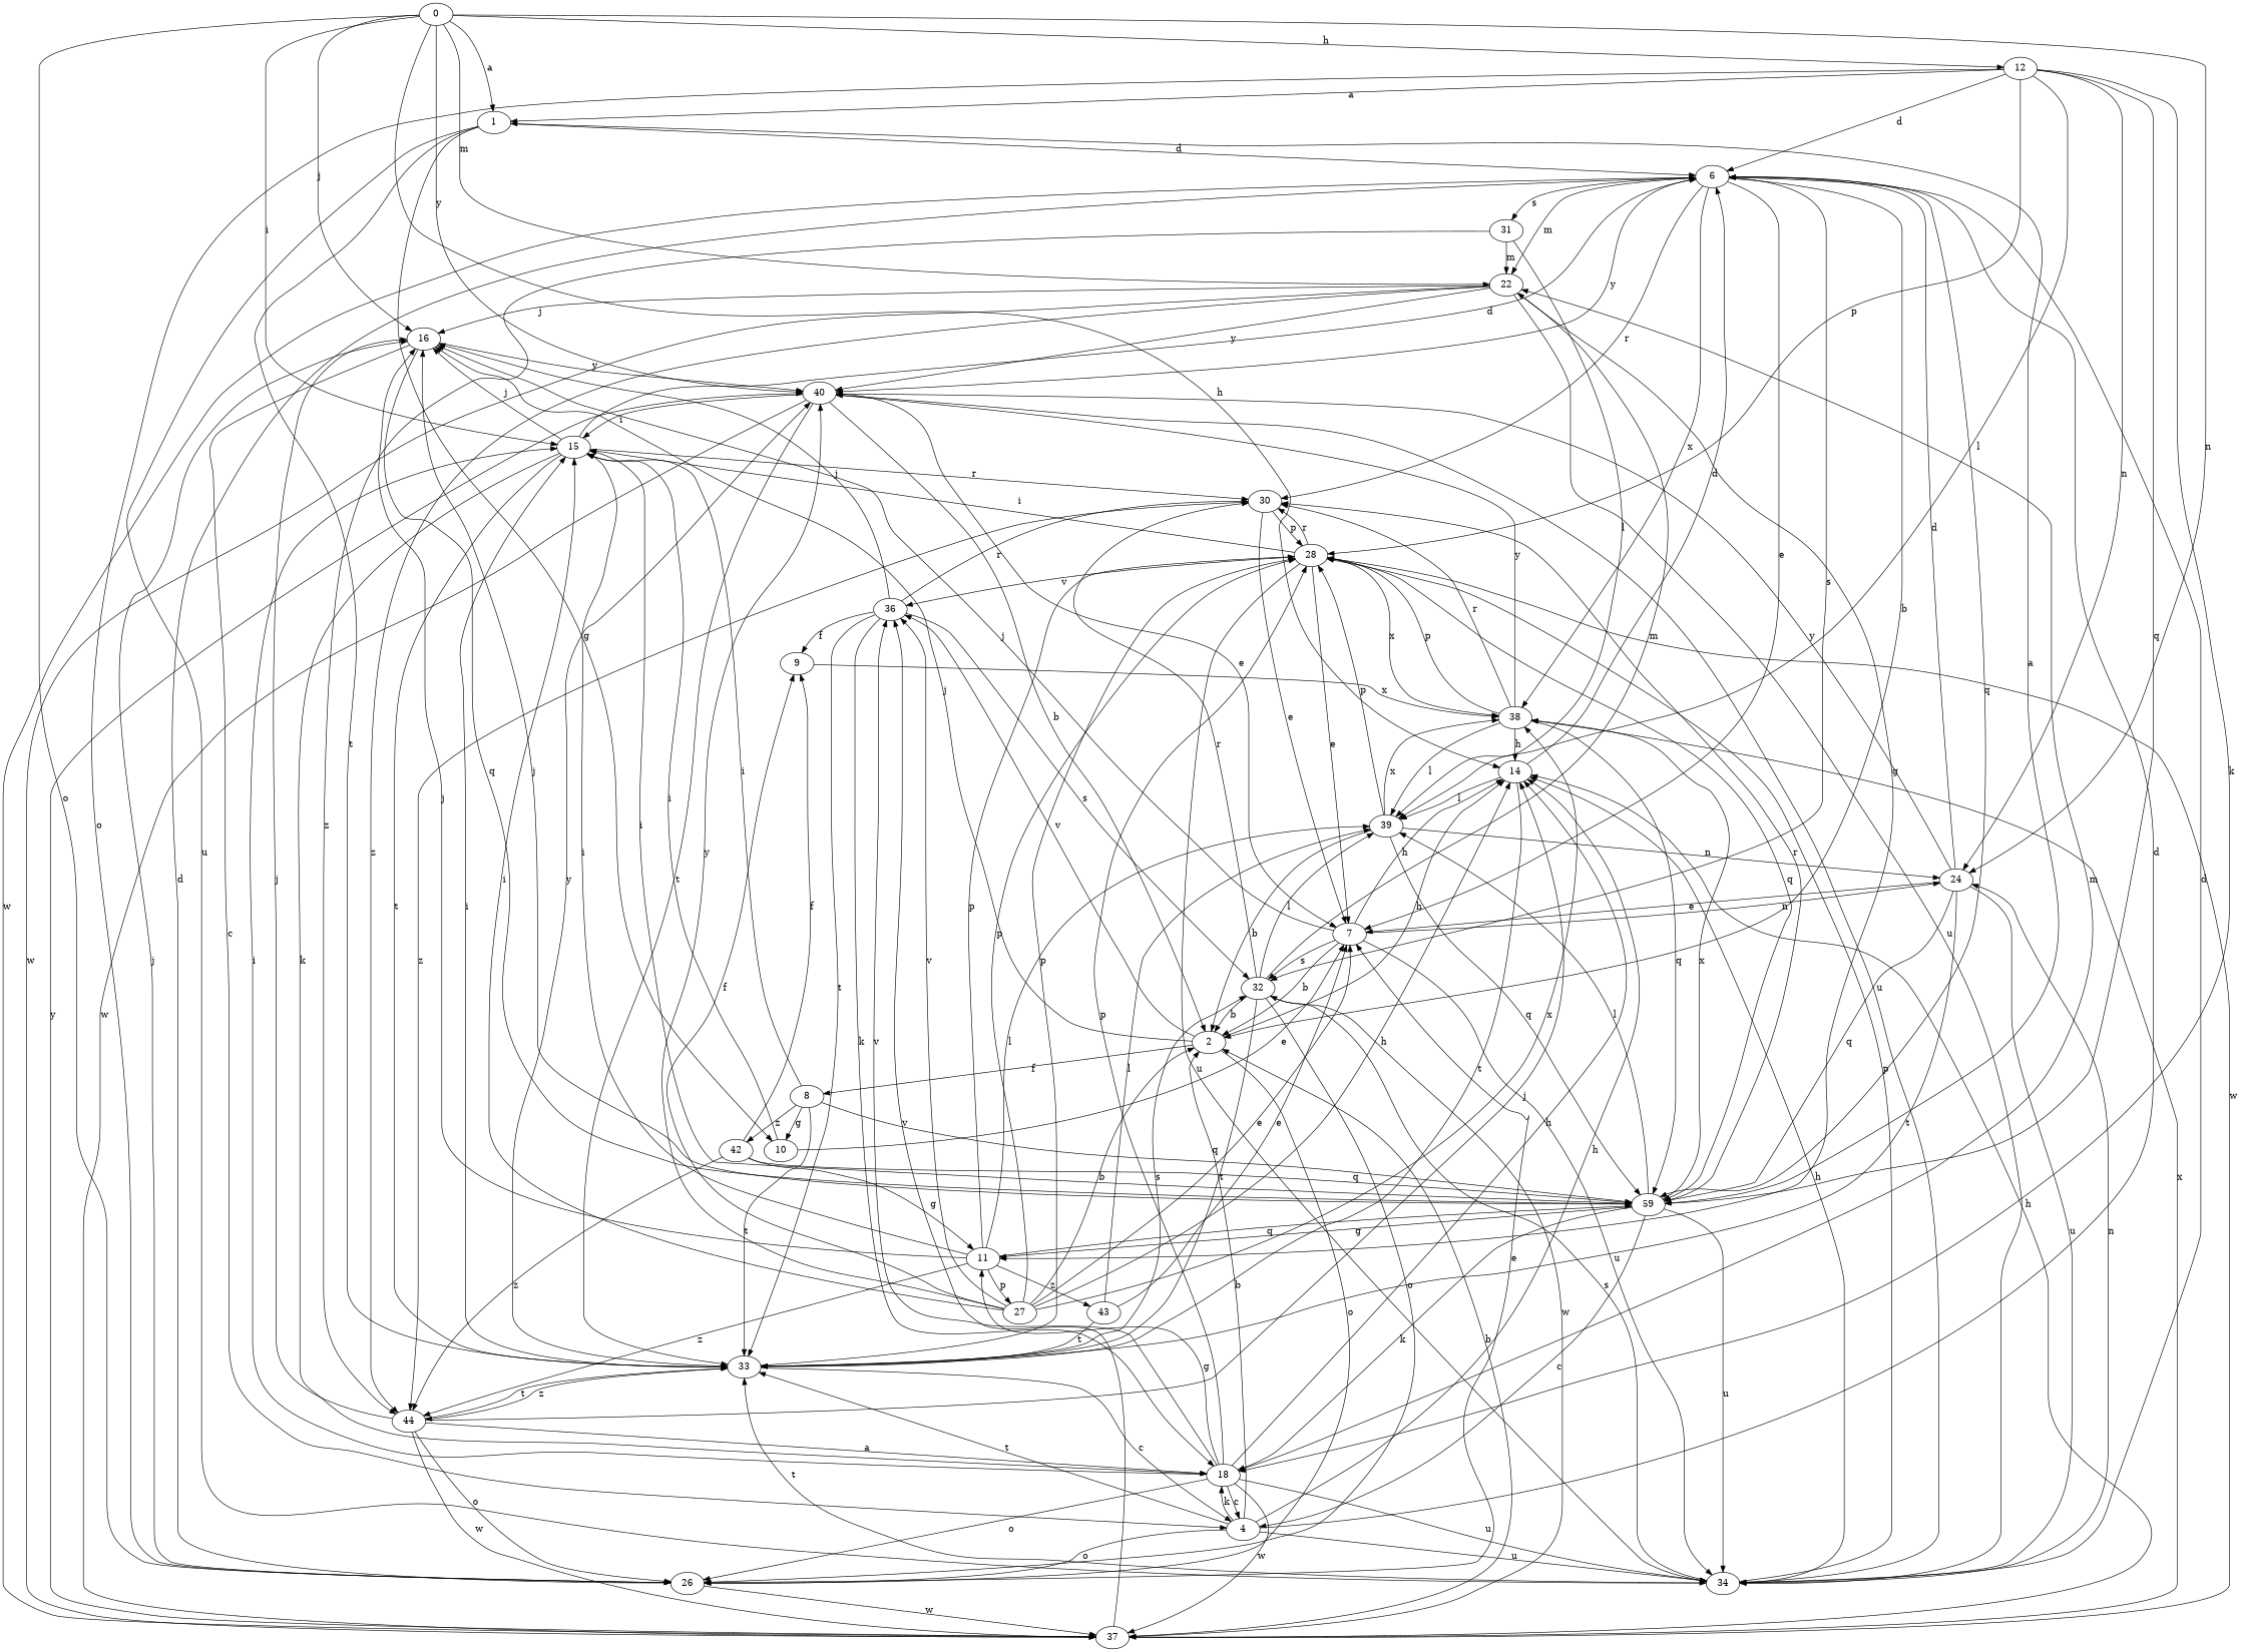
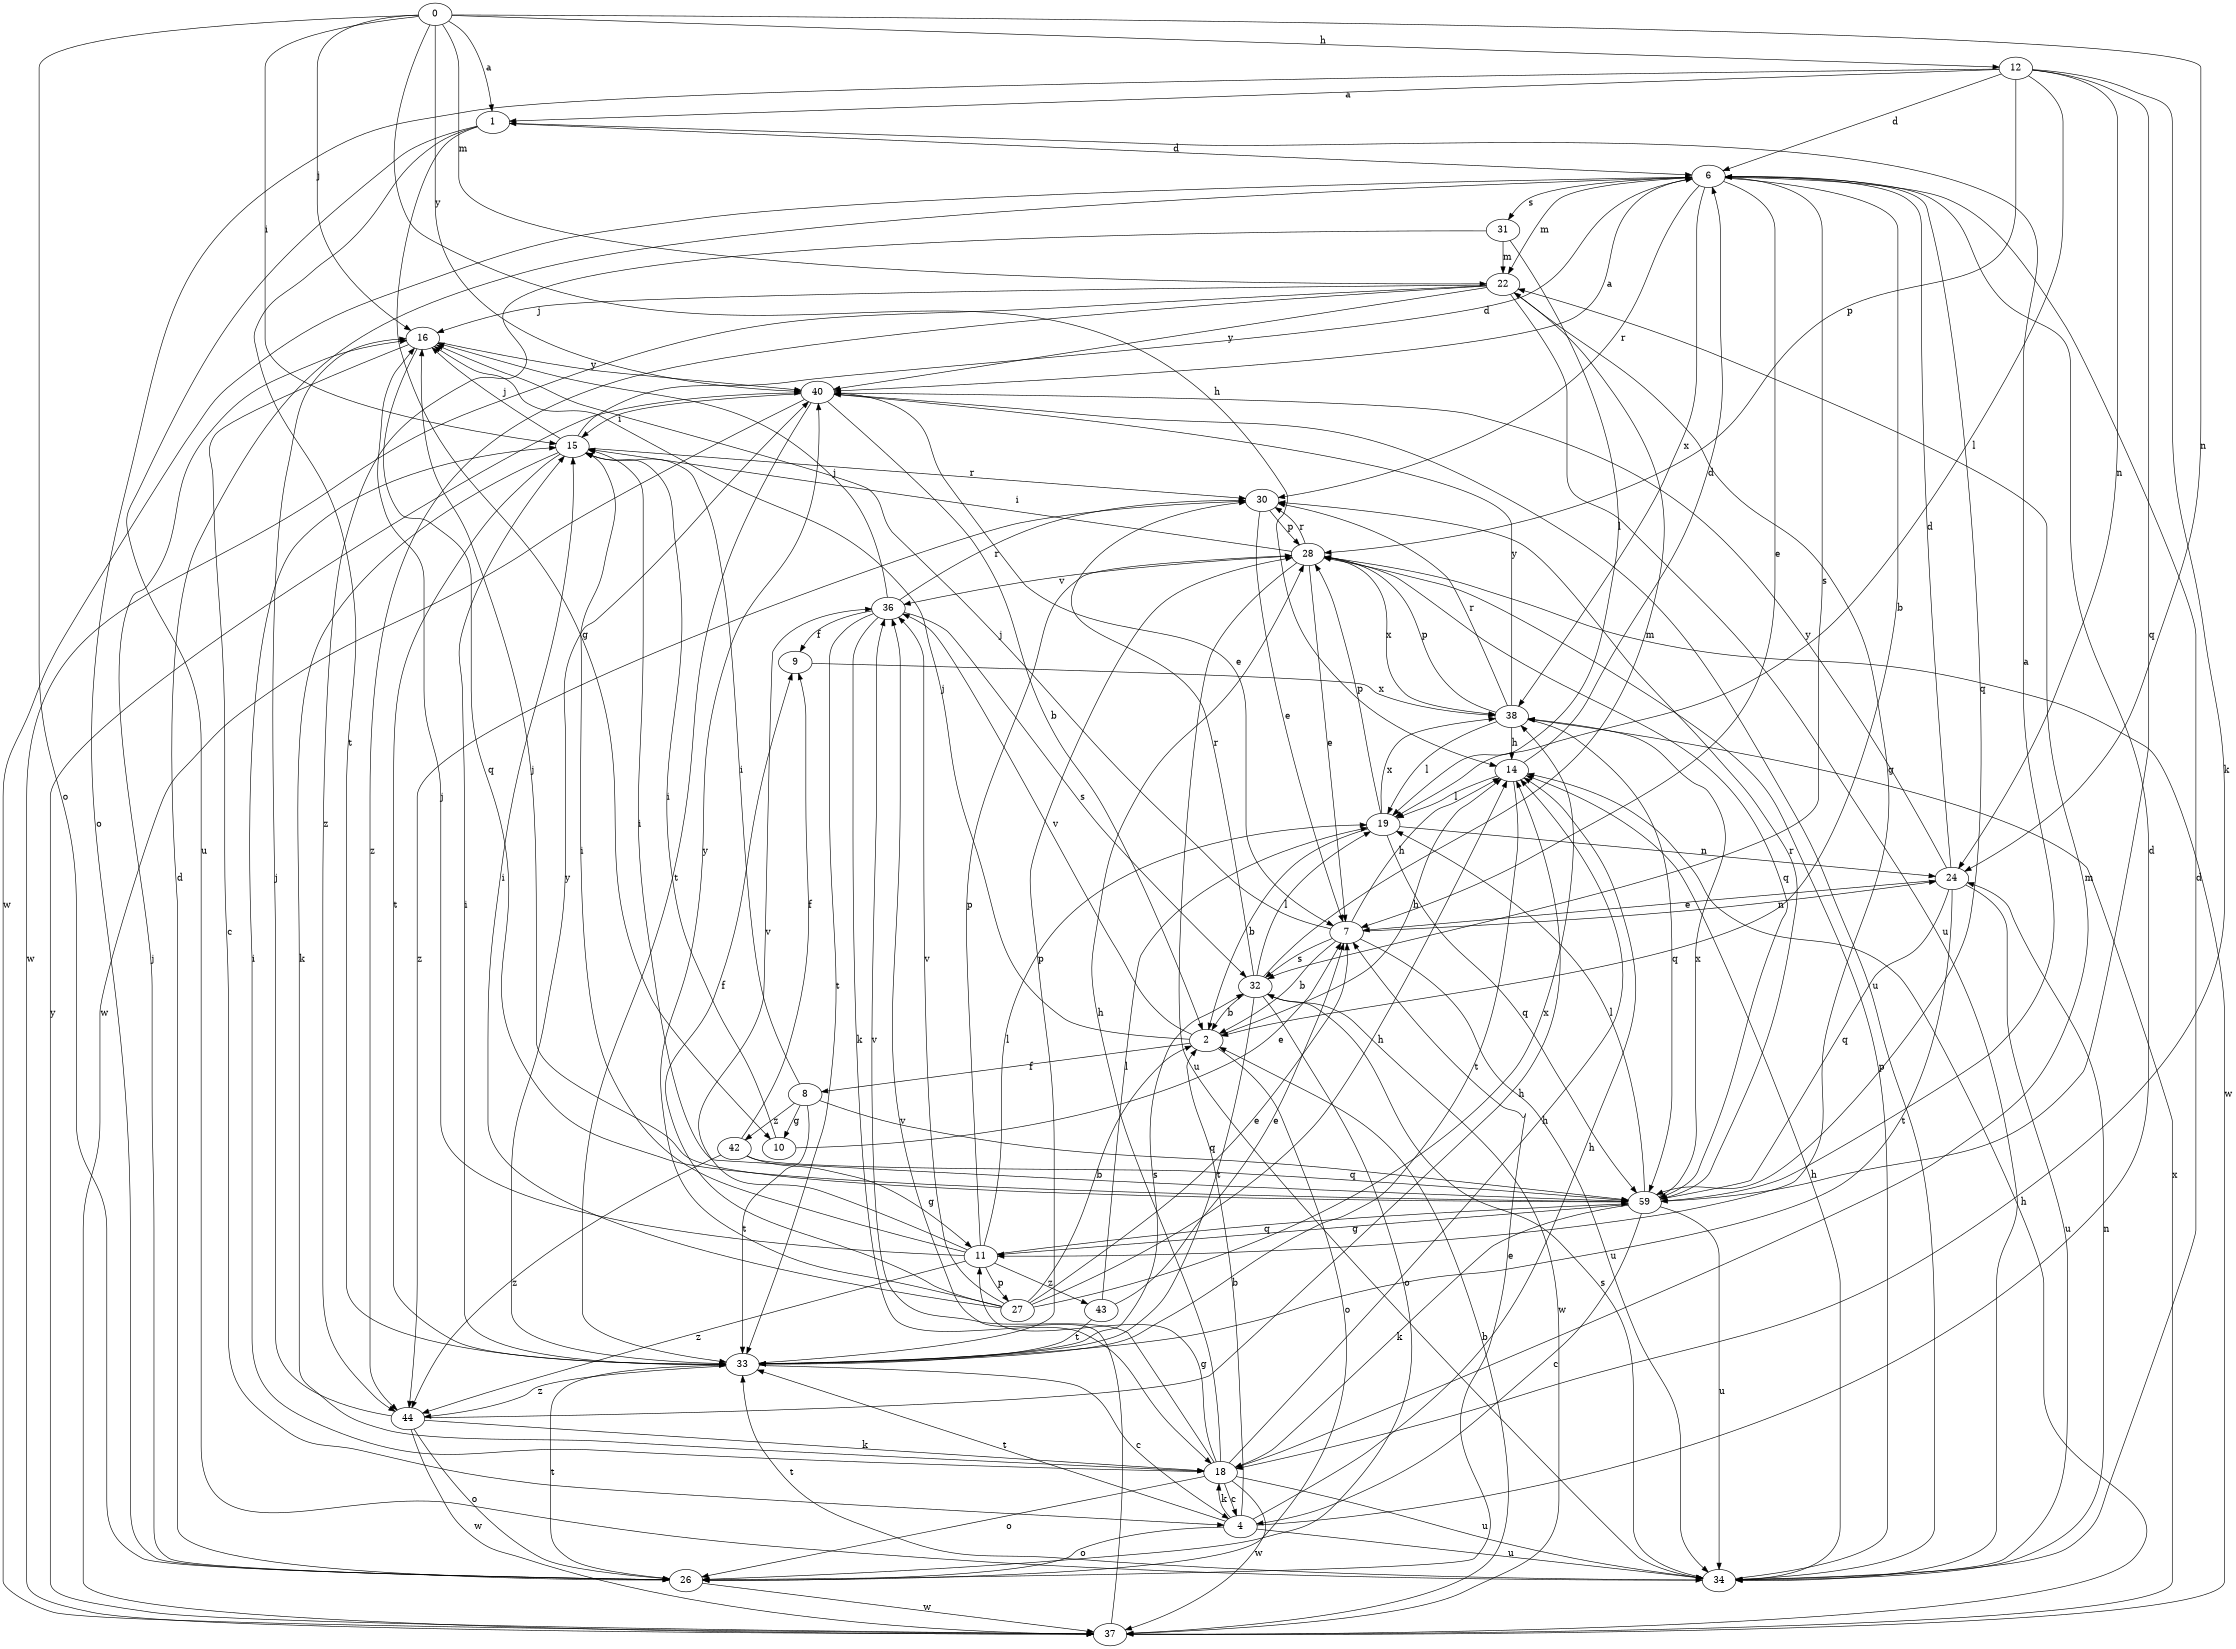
  strict digraph {
    0
    1
    12
    14
    15
    16
    22
    24
    26
    40
    6
    10
    33
    34
    18
    n16 [label=59]
-   19 [label=39]
+   19
    28
    30
    4
    37
    11
    44
    7
    2
    31
    32
    38
    8
    36
    42
    9
    27
    43
    0 -> 1 [label=a]
    0 -> 12 [label=h]
    0 -> 14 [label=h]
    0 -> 15 [label=i]
    0 -> 16 [label=j]
    0 -> 22 [label=m]
    0 -> 24 [label=n]
    0 -> 26 [label=o]
    0 -> 40 [label=y]
    1 -> 6 [label=d]
    1 -> 10 [label=g]
    1 -> 33 [label=t]
    1 -> 34 [label=u]
    12 -> 1 [label=a]
    12 -> 24 [label=n]
    12 -> 26 [label=o]
    12 -> 6 [label=d]
    12 -> 18 [label=k]
    12 -> n16 [label=q]
    12 -> 19 [label=l]
    12 -> 28 [label=p]
    14 -> 6 [label=d]
    14 -> 33 [label=t]
    14 -> 19 [label=l]
    15 -> 16 [label=j]
    15 -> 6 [label=d]
    15 -> 33 [label=t]
    15 -> 18 [label=k]
    15 -> 30 [label=r]
    16 -> 40 [label=y]
    16 -> n16 [label=q]
    16 -> 4 [label=c]
    22 -> 16 [label=j]
    22 -> 40 [label=y]
    22 -> 34 [label=u]
    22 -> 37 [label=w]
    22 -> 11 [label=g]
    22 -> 44 [label=z]
    24 -> 40 [label=y]
    24 -> 6 [label=d]
    24 -> 33 [label=t]
    24 -> 34 [label=u]
    24 -> n16 [label=q]
    24 -> 7 [label=e]
    26 -> 16 [label=j]
    26 -> 6 [label=d]
    26 -> 37 [label=w]
    26 -> 7 [label=e]
    40 -> 15 [label=i]
    40 -> 33 [label=t]
    40 -> 34 [label=u]
    40 -> 37 [label=w]
    40 -> 7 [label=e]
    40 -> 2 [label=b]
    6 -> 22 [label=m]
-   6 -> 40 [label=y]
+   6 -> 40 [label=a]
    6 -> n16 [label=q]
    6 -> 30 [label=r]
    6 -> 37 [label=w]
    6 -> 7 [label=e]
    6 -> 2 [label=b]
    6 -> 31 [label=s]
    6 -> 32 [label=s]
    6 -> 38 [label=x]
    10 -> 15 [label=i]
    10 -> 7 [label=e]
    33 -> 15 [label=i]
    33 -> 40 [label=y]
    33 -> 28 [label=p]
    33 -> 4 [label=c]
    33 -> 44 [label=z]
    33 -> 32 [label=s]
    34 -> 14 [label=h]
    34 -> 24 [label=n]
    34 -> 6 [label=d]
    34 -> 33 [label=t]
    34 -> 28 [label=p]
    34 -> 32 [label=s]
    18 -> 14 [label=h]
    18 -> 15 [label=i]
    18 -> 22 [label=m]
    18 -> 26 [label=o]
    18 -> 34 [label=u]
-   18 -> 28 [label=p]
+   18 -> 28 [label=h]
    18 -> 4 [label=c]
    18 -> 37 [label=w]
    18 -> 11 [label=g]
    18 -> 36 [label=v]
    n16 -> 1 [label=a]
    n16 -> 15 [label=i]
    n16 -> 16 [label=j]
    n16 -> 34 [label=u]
    n16 -> 18 [label=k]
    n16 -> 19 [label=l]
    n16 -> 30 [label=r]
    n16 -> 4 [label=c]
    n16 -> 11 [label=g]
    n16 -> 38 [label=x]
    19 -> 24 [label=n]
    19 -> n16 [label=q]
    19 -> 28 [label=p]
    19 -> 2 [label=b]
    19 -> 38 [label=x]
    28 -> 15 [label=i]
    28 -> 34 [label=u]
    28 -> n16 [label=q]
    28 -> 30 [label=r]
    28 -> 37 [label=w]
    28 -> 7 [label=e]
    28 -> 38 [label=x]
    28 -> 36 [label=v]
    30 -> 28 [label=p]
    30 -> 44 [label=z]
    30 -> 7 [label=e]
    4 -> 14 [label=h]
    4 -> 26 [label=o]
    4 -> 6 [label=d]
    4 -> 33 [label=t]
    4 -> 34 [label=u]
    4 -> 18 [label=k]
    4 -> 2 [label=b]
    37 -> 14 [label=h]
    37 -> 40 [label=y]
    37 -> 2 [label=b]
    37 -> 38 [label=x]
    37 -> 36 [label=v]
    11 -> 15 [label=i]
    11 -> 16 [label=j]
    11 -> n16 [label=q]
    11 -> 19 [label=l]
    11 -> 28 [label=p]
    11 -> 44 [label=z]
+   11 -> 36 [label=v]
    11 -> 27 [label=p]
    11 -> 43 [label=z]
-   44 -> 14 [label=j]
+   44 -> 14 [label=h]
    44 -> 16 [label=j]
    44 -> 26 [label=o]
-   44 -> 33 [label=t]
-   44 -> 18 [label=a]
+   26 -> 33 [label=t]
+   44 -> 18 [label=k]
    44 -> 37 [label=w]
    7 -> 14 [label=h]
    7 -> 16 [label=j]
    7 -> 24 [label=n]
    7 -> 34 [label=u]
    7 -> 2 [label=b]
    7 -> 32 [label=s]
    2 -> 14 [label=h]
    2 -> 16 [label=j]
    2 -> 26 [label=o]
    2 -> 8 [label=f]
    2 -> 36 [label=v]
    31 -> 22 [label=m]
    31 -> 19 [label=l]
    31 -> 44 [label=z]
    32 -> 22 [label=m]
    32 -> 26 [label=o]
    32 -> 33 [label=t]
    32 -> 19 [label=l]
    32 -> 30 [label=r]
    32 -> 37 [label=w]
    32 -> 2 [label=b]
    38 -> 14 [label=h]
    38 -> 40 [label=y]
    38 -> n16 [label=q]
    38 -> 19 [label=l]
    38 -> 28 [label=p]
    38 -> 30 [label=r]
    8 -> 15 [label=i]
    8 -> 10 [label=g]
    8 -> 33 [label=t]
    8 -> n16 [label=q]
    8 -> 42 [label=z]
    36 -> 16 [label=j]
    36 -> 33 [label=t]
    36 -> 18 [label=k]
    36 -> 30 [label=r]
    36 -> 32 [label=s]
    36 -> 9 [label=f]
    42 -> n16 [label=q]
    42 -> 11 [label=g]
    42 -> 44 [label=z]
    42 -> 9 [label=f]
    9 -> 38 [label=x]
    27 -> 14 [label=h]
    27 -> 15 [label=i]
    27 -> 40 [label=y]
-   27 -> 28 [label=p]
    27 -> 7 [label=e]
    27 -> 2 [label=b]
    27 -> 38 [label=x]
    27 -> 36 [label=v]
    27 -> 9 [label=f]
    43 -> 33 [label=t]
    43 -> 19 [label=l]
    43 -> 7 [label=e]
  }
